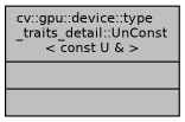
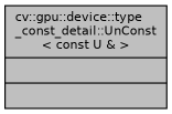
  digraph {
-   n1 [color=black fillcolor=grey75 fontcolor=black fontname=Helvetica fontsize=10 height=0.2 label="{cv::gpu::device::type\l_traits_detail::UnConst\l\< const U & \>\n||}" shape=record style=filled width=0.4]
+   n1 [color=black fillcolor=grey75 fontcolor=black fontname=Helvetica fontsize=10 height=0.2 label="{cv::gpu::device::type\l_const_detail::UnConst\l\< const U & \>\n||}" shape=record style=filled width=0.4]
  }
